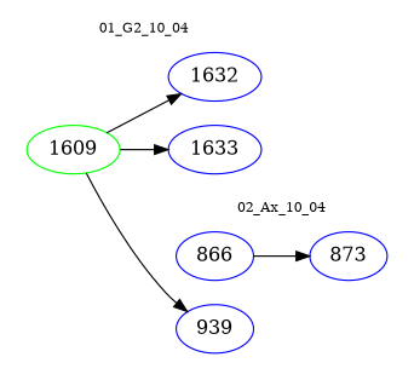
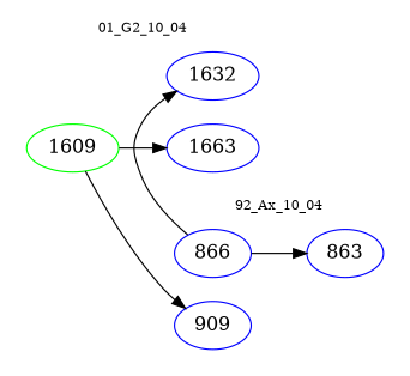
  digraph {
    rankdir=LR
    node [color=blue]
    edge [color=black]
    n1 [label=866]
-   n2 [label=873]
-   n3 [label=939]
+   n2 [label=863]
+   n3 [label=909]
    n4 [color=green label=1609]
-   n5 [label=1633]
+   n5 [label=1663]
    n6 [label=1632]
    subgraph cluster_1 {
      color=white
      fontsize=10
-     label="02_Ax_10_04"
+     label="92_Ax_10_04"
      n1
      n2
      n3
    }
    subgraph cluster_2 {
      color=white
      fontsize=10
      label="01_G2_10_04"
      n4
      n5
      n6
    }
    n1 -> n2
    n4 -> n3
    n4 -> n5
-   n4 -> n6
+   n1 -> n6
  }
